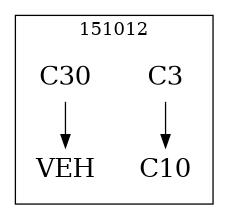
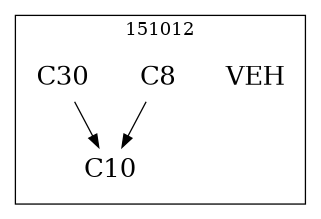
  strict digraph {
    node [fontsize=20 shape=plaintext]
    n1 [label=VEH]
-   n2 [label=C3]
+   n2 [label=C8]
    n3 [label=C10]
    n4 [label=C30]
    subgraph cluster_1 {
      label=151012
      labeldoc=t
      n1
      n2
      n3
      n4
    }
    n2 -> n3
-   n4 -> n1
+   n4 -> n3
  }
